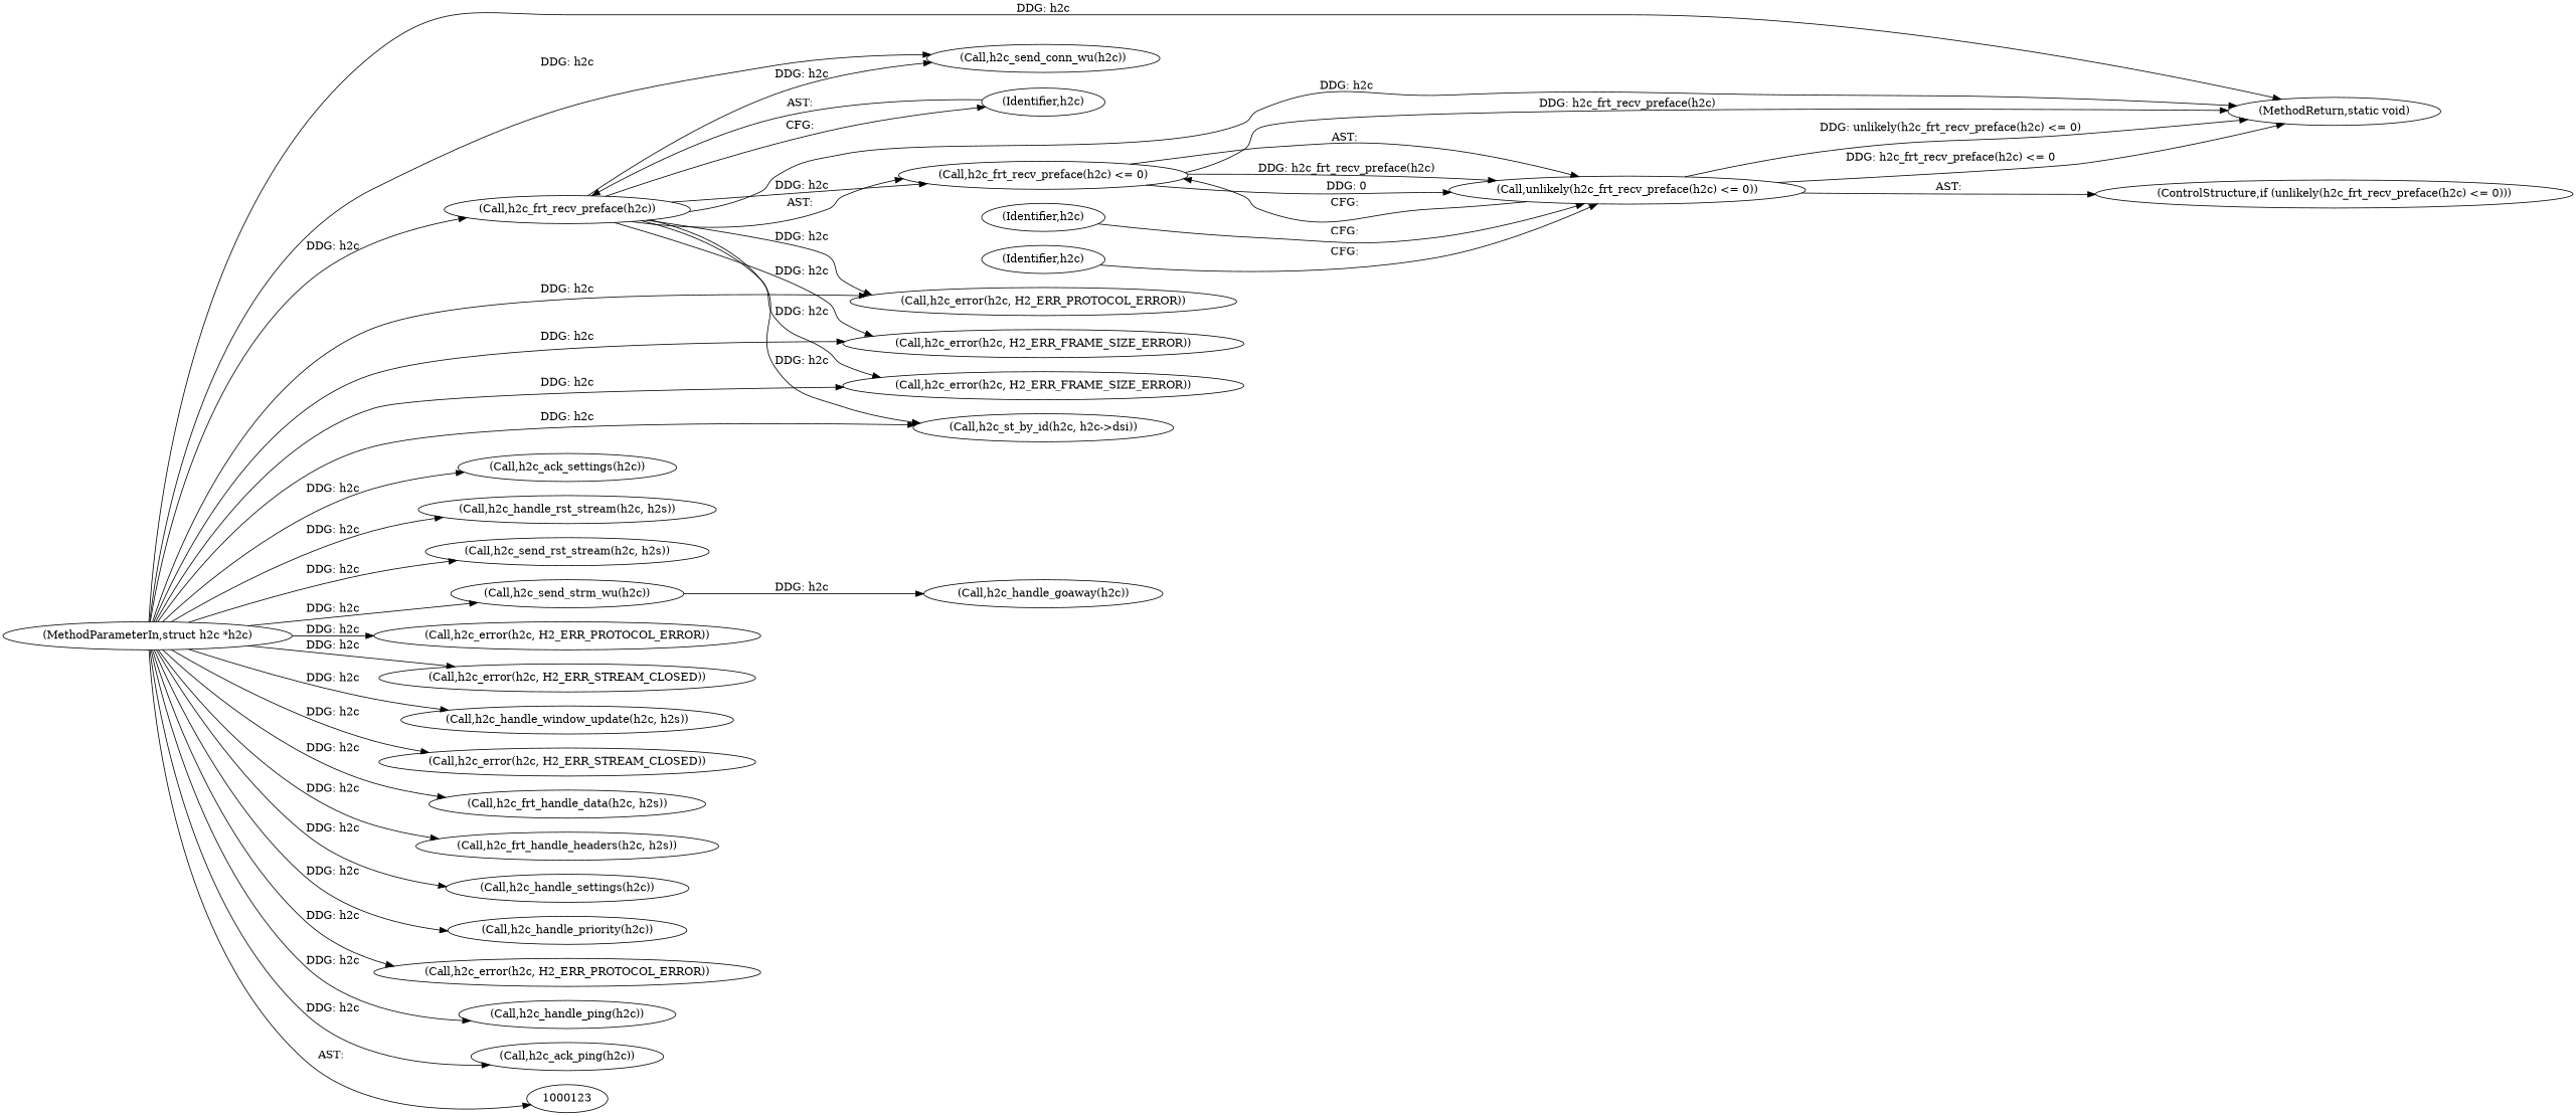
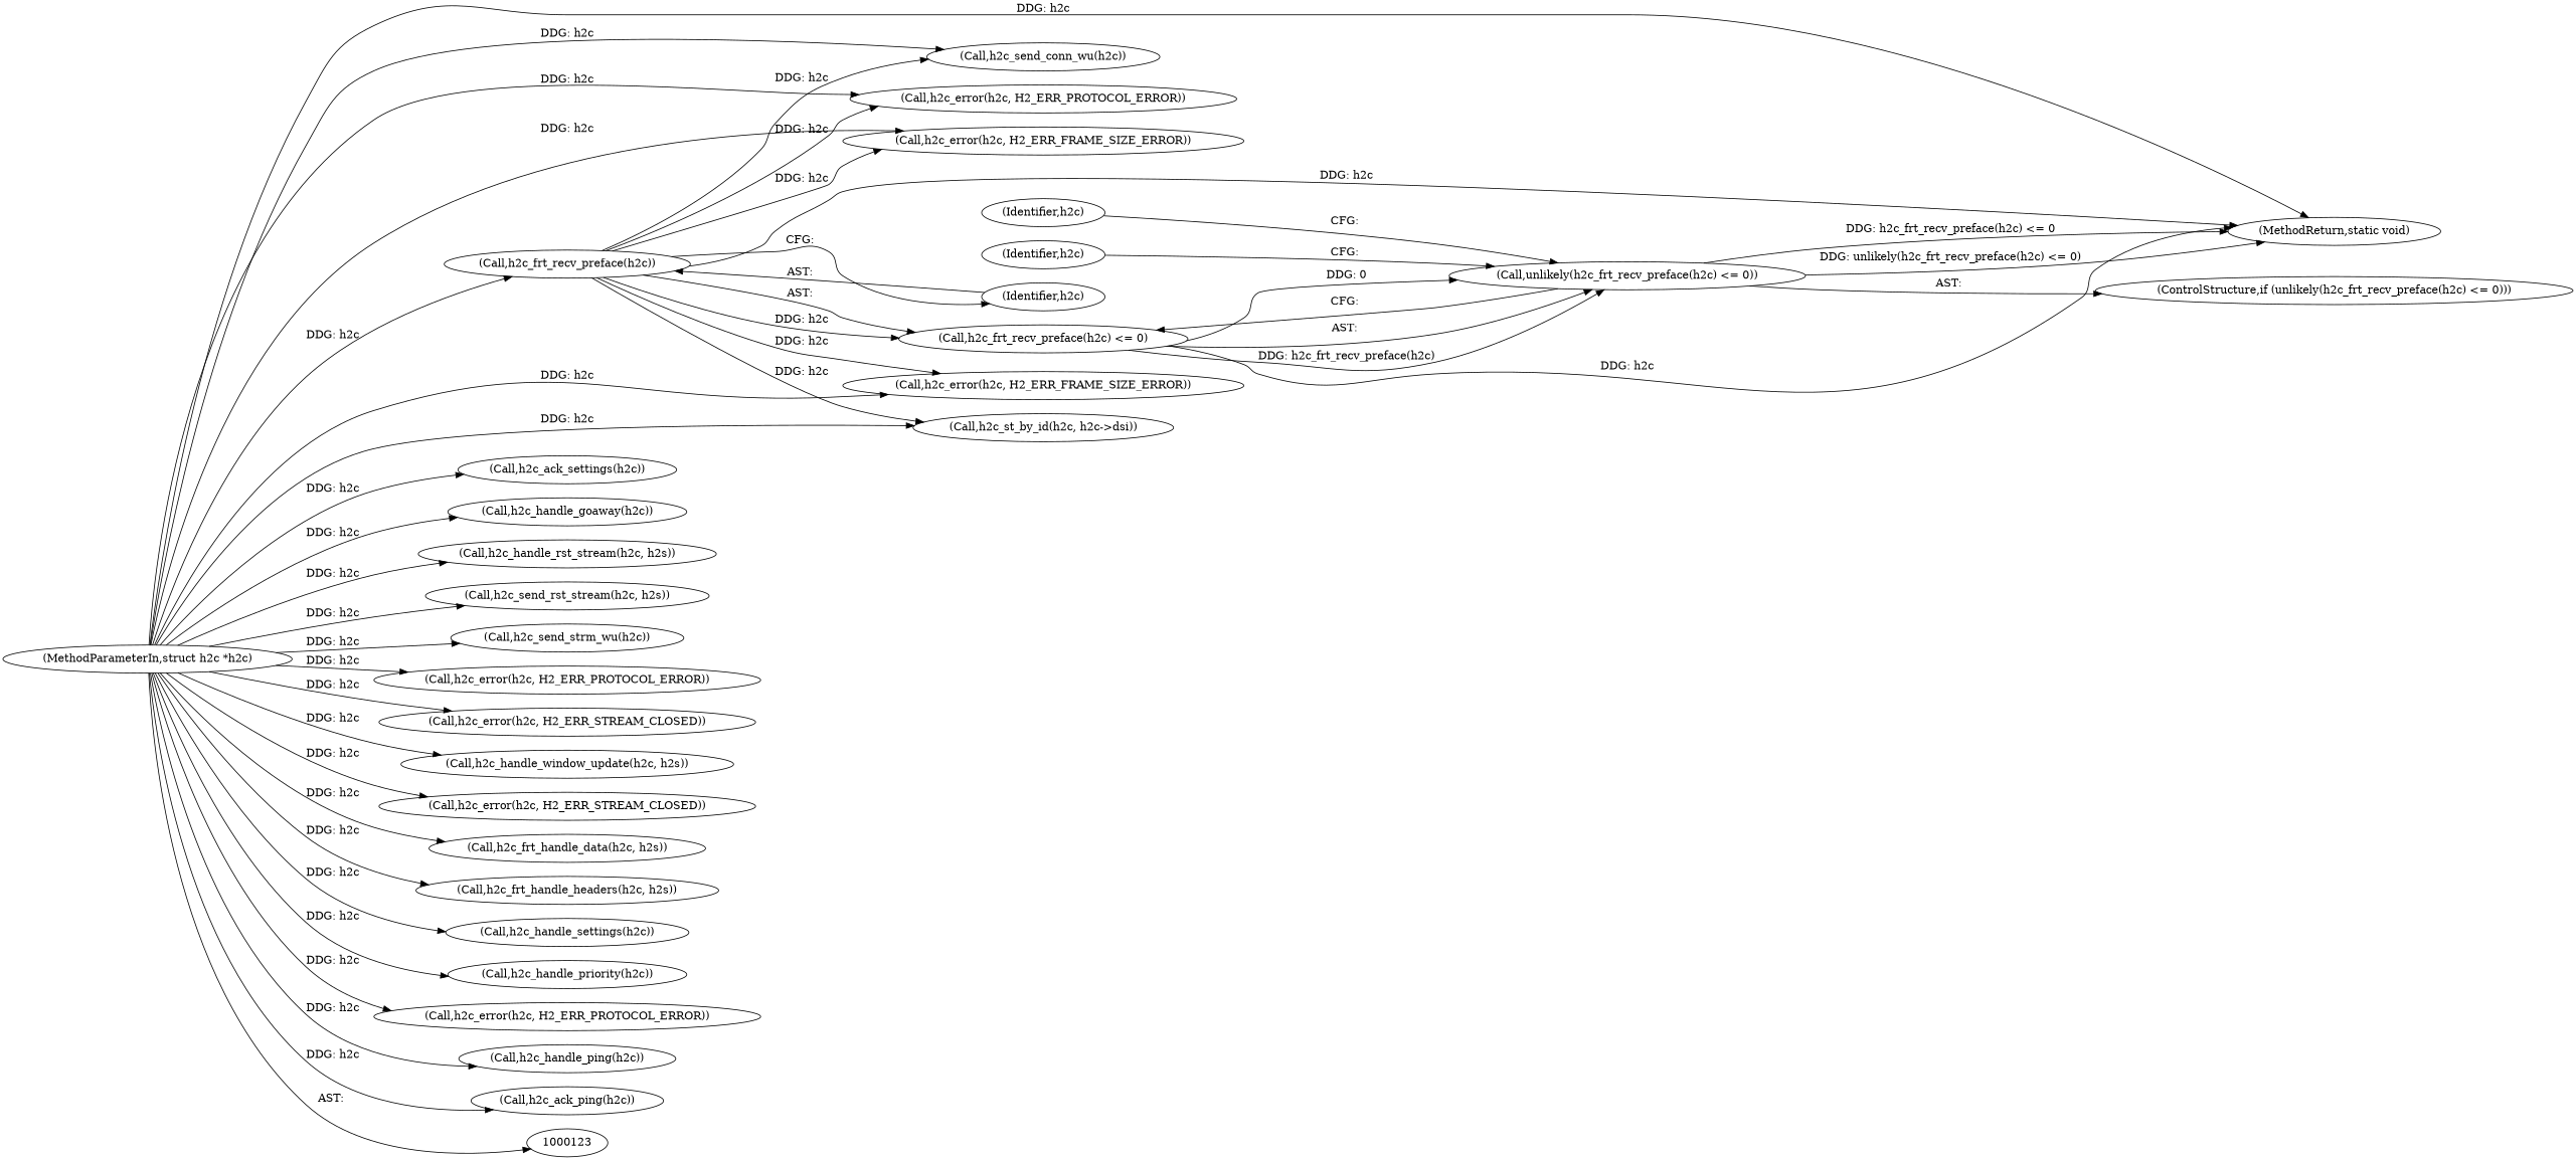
  digraph {
    rankdir=LR
    n1 [label="(Call,h2c_frt_recv_preface(h2c) <= 0)"]
    n2 [label="(Call,unlikely(h2c_frt_recv_preface(h2c) <= 0))"]
    n3 [label="(MethodReturn,static void)"]
    n4 [label="(ControlStructure,if (unlikely(h2c_frt_recv_preface(h2c) <= 0)))"]
    n5 [label="(Call,h2c_frt_recv_preface(h2c))"]
    n6 [label="(Call,h2c_send_conn_wu(h2c))"]
    n7 [label="(Identifier,h2c)"]
    n8 [label="(Call,h2c_error(h2c, H2_ERR_PROTOCOL_ERROR))"]
    n9 [label="(Call,h2c_error(h2c, H2_ERR_FRAME_SIZE_ERROR))"]
    n10 [label="(Call,h2c_error(h2c, H2_ERR_FRAME_SIZE_ERROR))"]
    n11 [label="(Call,h2c_st_by_id(h2c, h2c->dsi))"]
    n12 [label="(MethodParameterIn,struct h2c *h2c)"]
    n13 [label="(Call,h2c_ack_settings(h2c))"]
    n14 [label="(Call,h2c_handle_goaway(h2c))"]
    n15 [label="(Call,h2c_handle_rst_stream(h2c, h2s))"]
    n16 [label="(Call,h2c_send_rst_stream(h2c, h2s))"]
    n17 [label="(Call,h2c_send_strm_wu(h2c))"]
    n18 [label="(Call,h2c_error(h2c, H2_ERR_PROTOCOL_ERROR))"]
    n19 [label="(Call,h2c_error(h2c, H2_ERR_STREAM_CLOSED))"]
    n20 [label="(Call,h2c_handle_window_update(h2c, h2s))"]
    n21 [label="(Call,h2c_error(h2c, H2_ERR_STREAM_CLOSED))"]
    n22 [label="(Call,h2c_frt_handle_data(h2c, h2s))"]
    n23 [label="(Call,h2c_frt_handle_headers(h2c, h2s))"]
    n24 [label="(Call,h2c_handle_settings(h2c))"]
    n25 [label="(Call,h2c_handle_priority(h2c))"]
    n26 [label="(Call,h2c_error(h2c, H2_ERR_PROTOCOL_ERROR))"]
    n27 [label="(Call,h2c_handle_ping(h2c))"]
    n28 [label="(Call,h2c_ack_ping(h2c))"]
    1000123
    n30 [label="(Identifier,h2c)"]
    n31 [label="(Identifier,h2c)"]
    n1 -> n2 [label="AST: "]
    n1 -> n2 [label="DDG: h2c_frt_recv_preface(h2c)"]
    n1 -> n2 [label="DDG: 0"]
-   n1 -> n3 [label="DDG: h2c_frt_recv_preface(h2c)"]
+   n1 -> n3 [label="DDG: h2c"]
    n2 -> n1 [label="CFG: "]
    n2 -> n3 [label="DDG: h2c_frt_recv_preface(h2c) <= 0"]
    n2 -> n3 [label="DDG: unlikely(h2c_frt_recv_preface(h2c) <= 0)"]
    n2 -> n4 [label="AST: "]
    n5 -> n1 [label="AST: "]
    n5 -> n1 [label="DDG: h2c"]
    n5 -> n3 [label="DDG: h2c"]
    n5 -> n6 [label="DDG: h2c"]
    n5 -> n7 [label="CFG: "]
    n5 -> n8 [label="DDG: h2c"]
    n5 -> n9 [label="DDG: h2c"]
    n5 -> n10 [label="DDG: h2c"]
    n5 -> n11 [label="DDG: h2c"]
    n7 -> n5 [label="AST: "]
    n12 -> n3 [label="DDG: h2c"]
    n12 -> n5 [label="DDG: h2c"]
    n12 -> n6 [label="DDG: h2c"]
    n12 -> n8 [label="DDG: h2c"]
    n12 -> n9 [label="DDG: h2c"]
    n12 -> n10 [label="DDG: h2c"]
    n12 -> n11 [label="DDG: h2c"]
    n12 -> n13 [label="DDG: h2c"]
-   n17 -> n14 [label="DDG: h2c"]
+   n12 -> n14 [label="DDG: h2c"]
    n12 -> n15 [label="DDG: h2c"]
    n12 -> n16 [label="DDG: h2c"]
    n12 -> n17 [label="DDG: h2c"]
    n12 -> n18 [label="DDG: h2c"]
    n12 -> n19 [label="DDG: h2c"]
    n12 -> n20 [label="DDG: h2c"]
    n12 -> n21 [label="DDG: h2c"]
    n12 -> n22 [label="DDG: h2c"]
    n12 -> n23 [label="DDG: h2c"]
    n12 -> n24 [label="DDG: h2c"]
    n12 -> n25 [label="DDG: h2c"]
    n12 -> n26 [label="DDG: h2c"]
    n12 -> n27 [label="DDG: h2c"]
    n12 -> n28 [label="DDG: h2c"]
    n12 -> 1000123 [label="AST: "]
    n30 -> n2 [label="CFG: "]
    n31 -> n2 [label="CFG: "]
  }
